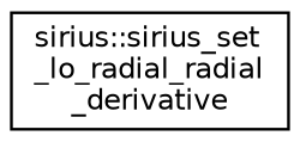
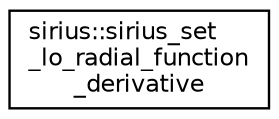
  digraph {
    rankdir=LR
-   n1 [color=black fillcolor=white fontname=Helvetica fontsize=10 height=0.2 label="sirius::sirius_set\l_lo_radial_radial\l_derivative" shape=record style=filled width=0.4]
+   n1 [color=black fillcolor=white fontname=Helvetica fontsize=10 height=0.2 label="sirius::sirius_set\l_lo_radial_function\l_derivative" shape=record style=filled width=0.4]
  }
